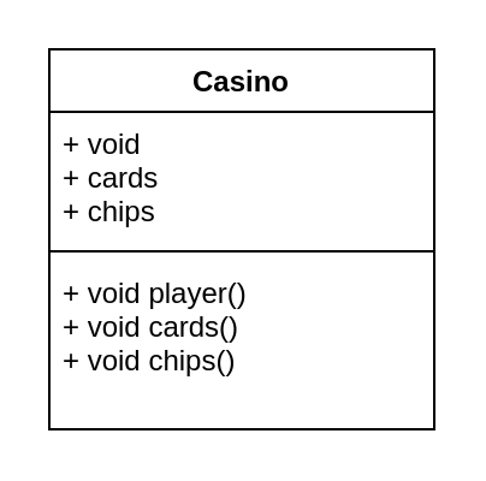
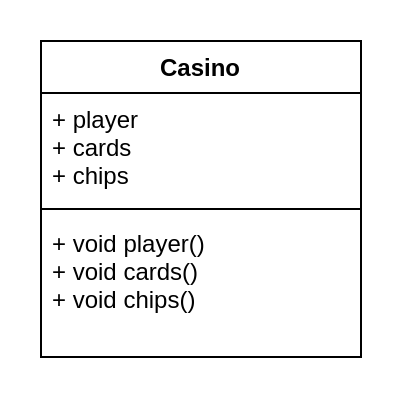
  <mxCell id="0" />
  <mxCell id="1" parent="0" />
  <mxCell id="2" value="Casino" style="swimlane;fontStyle=1;align=center;verticalAlign=top;childLayout=stackLayout;horizontal=1;startSize=26;horizontalStack=0;resizeParent=1;resizeParentMax=0;resizeLast=0;collapsible=1;marginBottom=0;" vertex="1" parent="1"><mxGeometry x="20" y="20" width="160" height="158" as="geometry" /></mxCell>
- <mxCell id="3" value="+ void&#10;+ cards&#10;+ chips" style="text;strokeColor=none;fillColor=none;align=left;verticalAlign=top;spacingLeft=4;spacingRight=4;overflow=hidden;rotatable=0;points=[[0,0.5],[1,0.5]];portConstraint=eastwest;" vertex="1" parent="2"><mxGeometry y="26" width="160" height="54" as="geometry" /></mxCell>
+ <mxCell id="3" value="+ player&#10;+ cards&#10;+ chips" style="text;strokeColor=none;fillColor=none;align=left;verticalAlign=top;spacingLeft=4;spacingRight=4;overflow=hidden;rotatable=0;points=[[0,0.5],[1,0.5]];portConstraint=eastwest;" vertex="1" parent="2"><mxGeometry y="26" width="160" height="54" as="geometry" /></mxCell>
  <mxCell id="4" value="" style="line;strokeWidth=1;fillColor=none;align=left;verticalAlign=middle;spacingTop=-1;spacingLeft=3;spacingRight=3;rotatable=0;labelPosition=right;points=[];portConstraint=eastwest;strokeColor=inherit;" vertex="1" parent="2"><mxGeometry y="80" width="160" height="8" as="geometry" /></mxCell>
  <mxCell id="5" value="+ void player()&#10;+ void cards()&#10;+ void chips()" style="text;strokeColor=none;fillColor=none;align=left;verticalAlign=top;spacingLeft=4;spacingRight=4;overflow=hidden;rotatable=0;points=[[0,0.5],[1,0.5]];portConstraint=eastwest;" vertex="1" parent="2"><mxGeometry y="88" width="160" height="70" as="geometry" /></mxCell>
